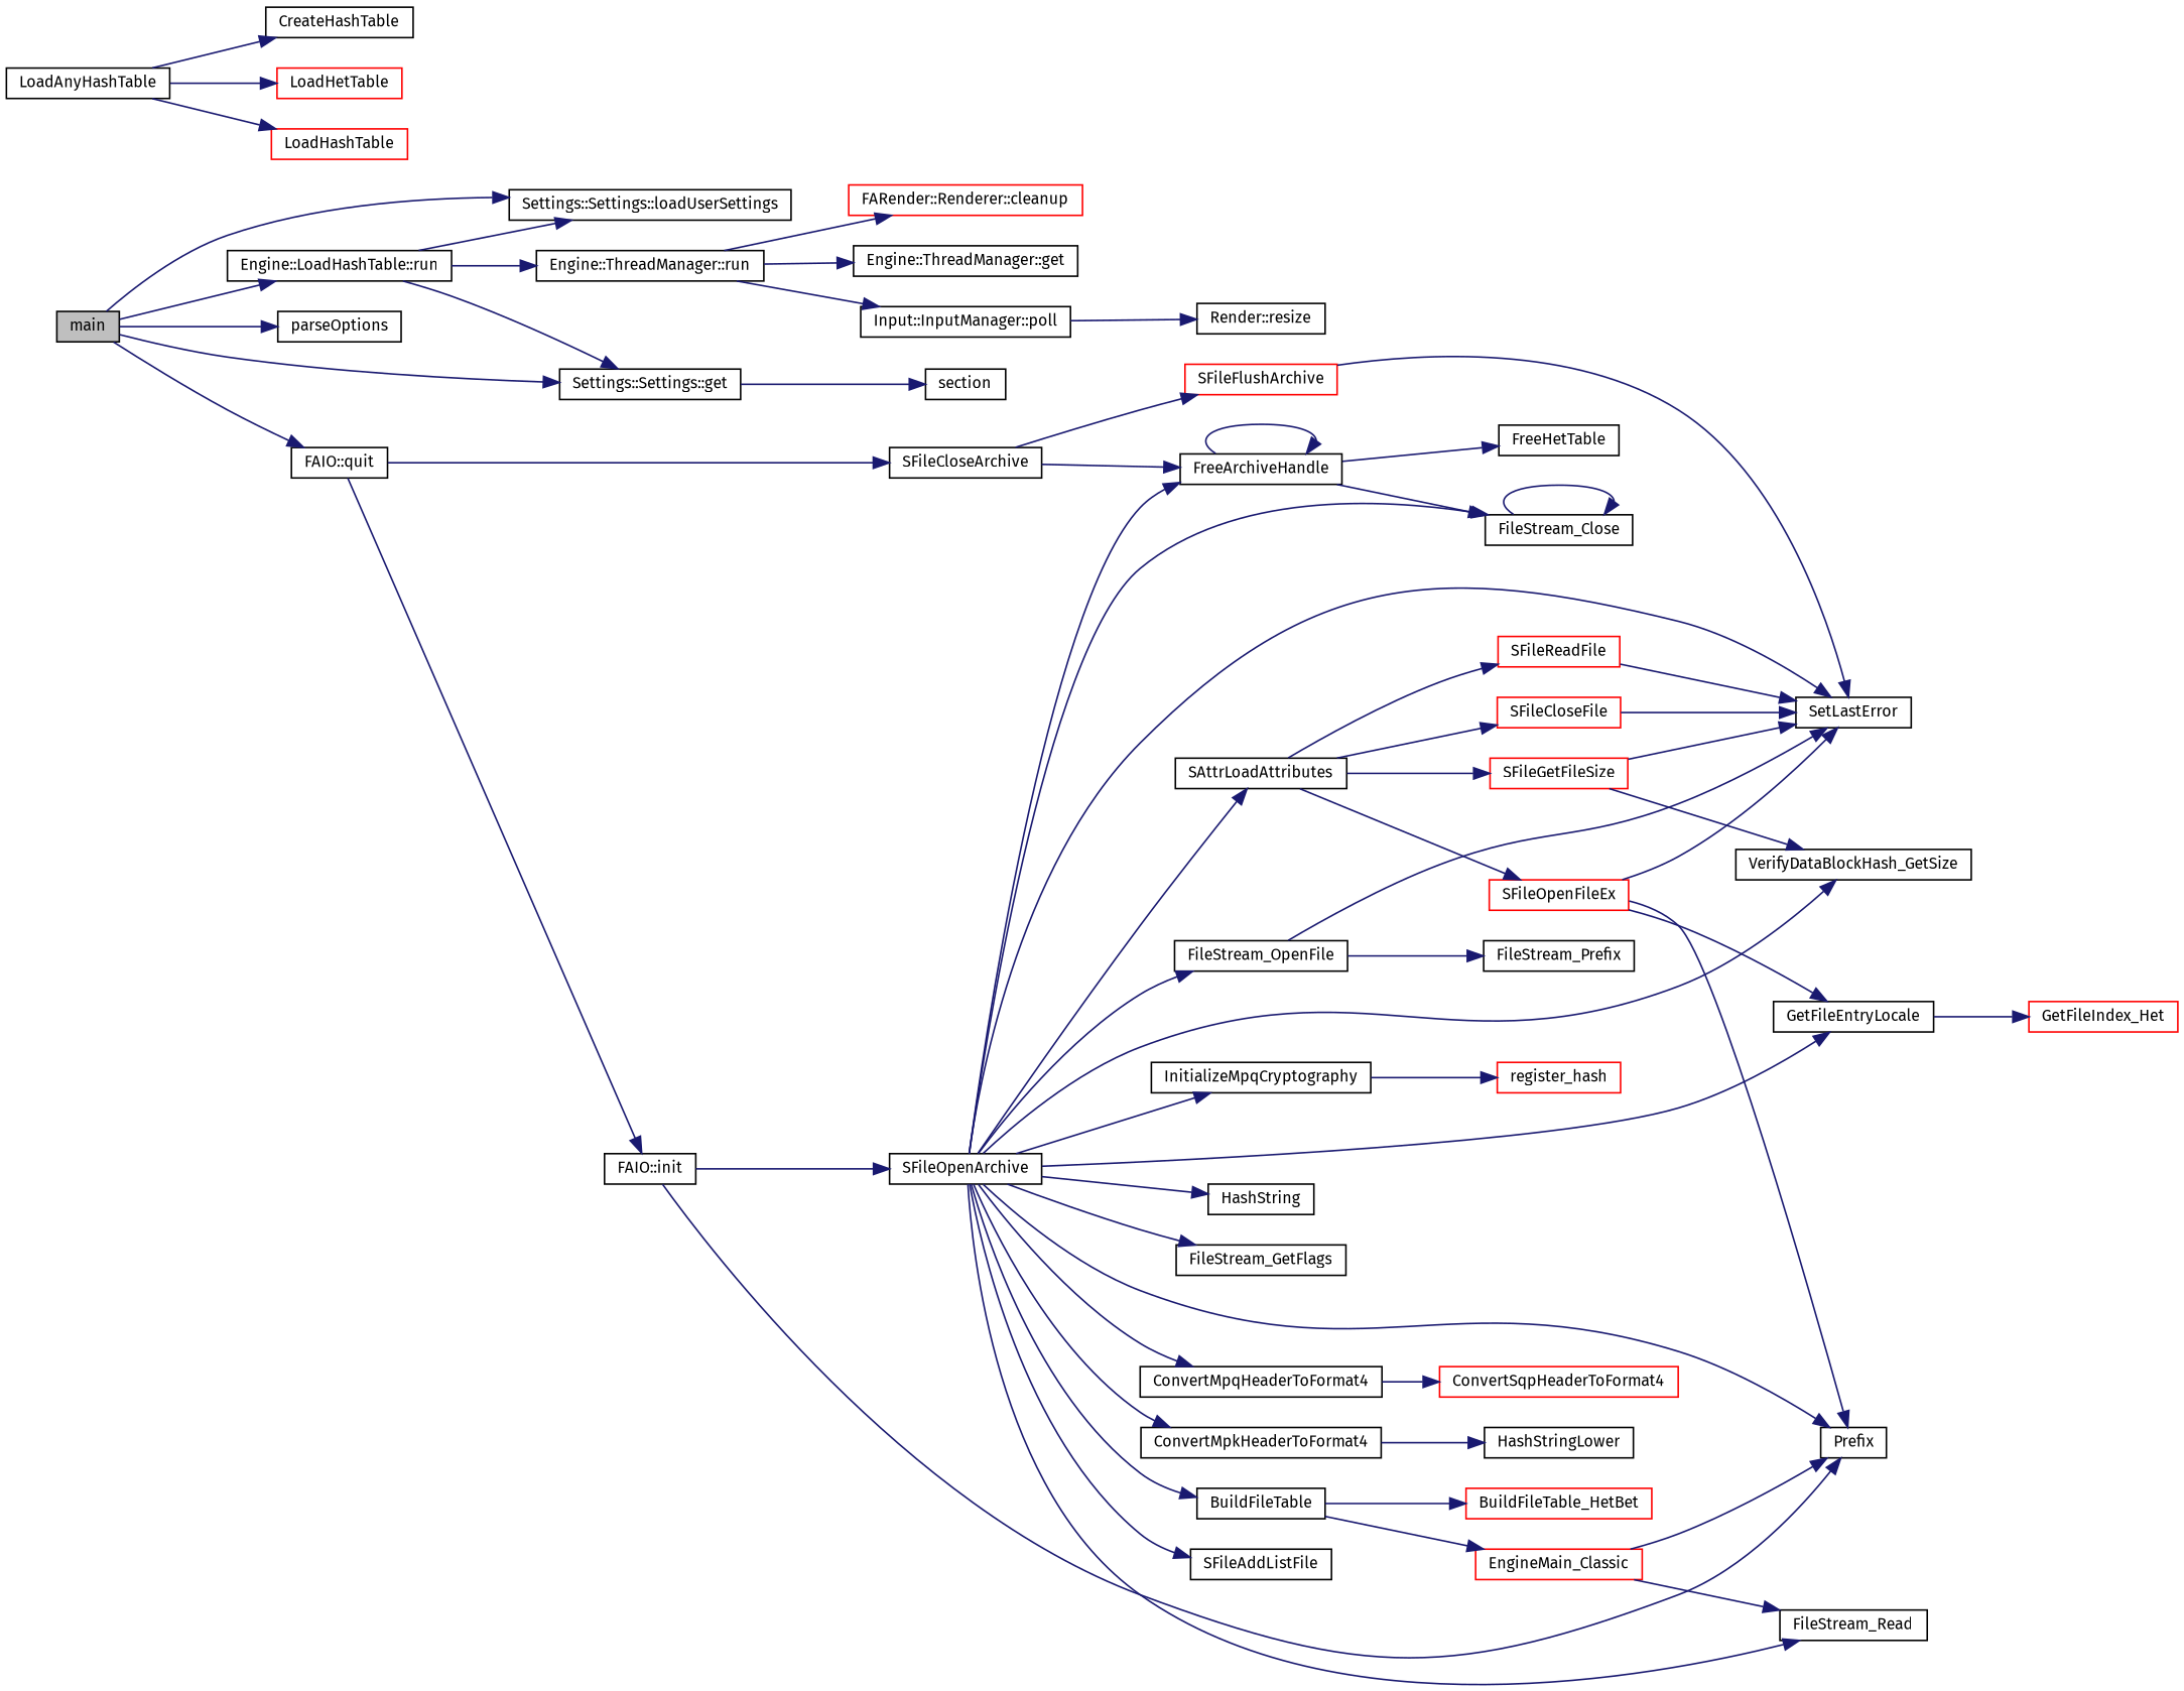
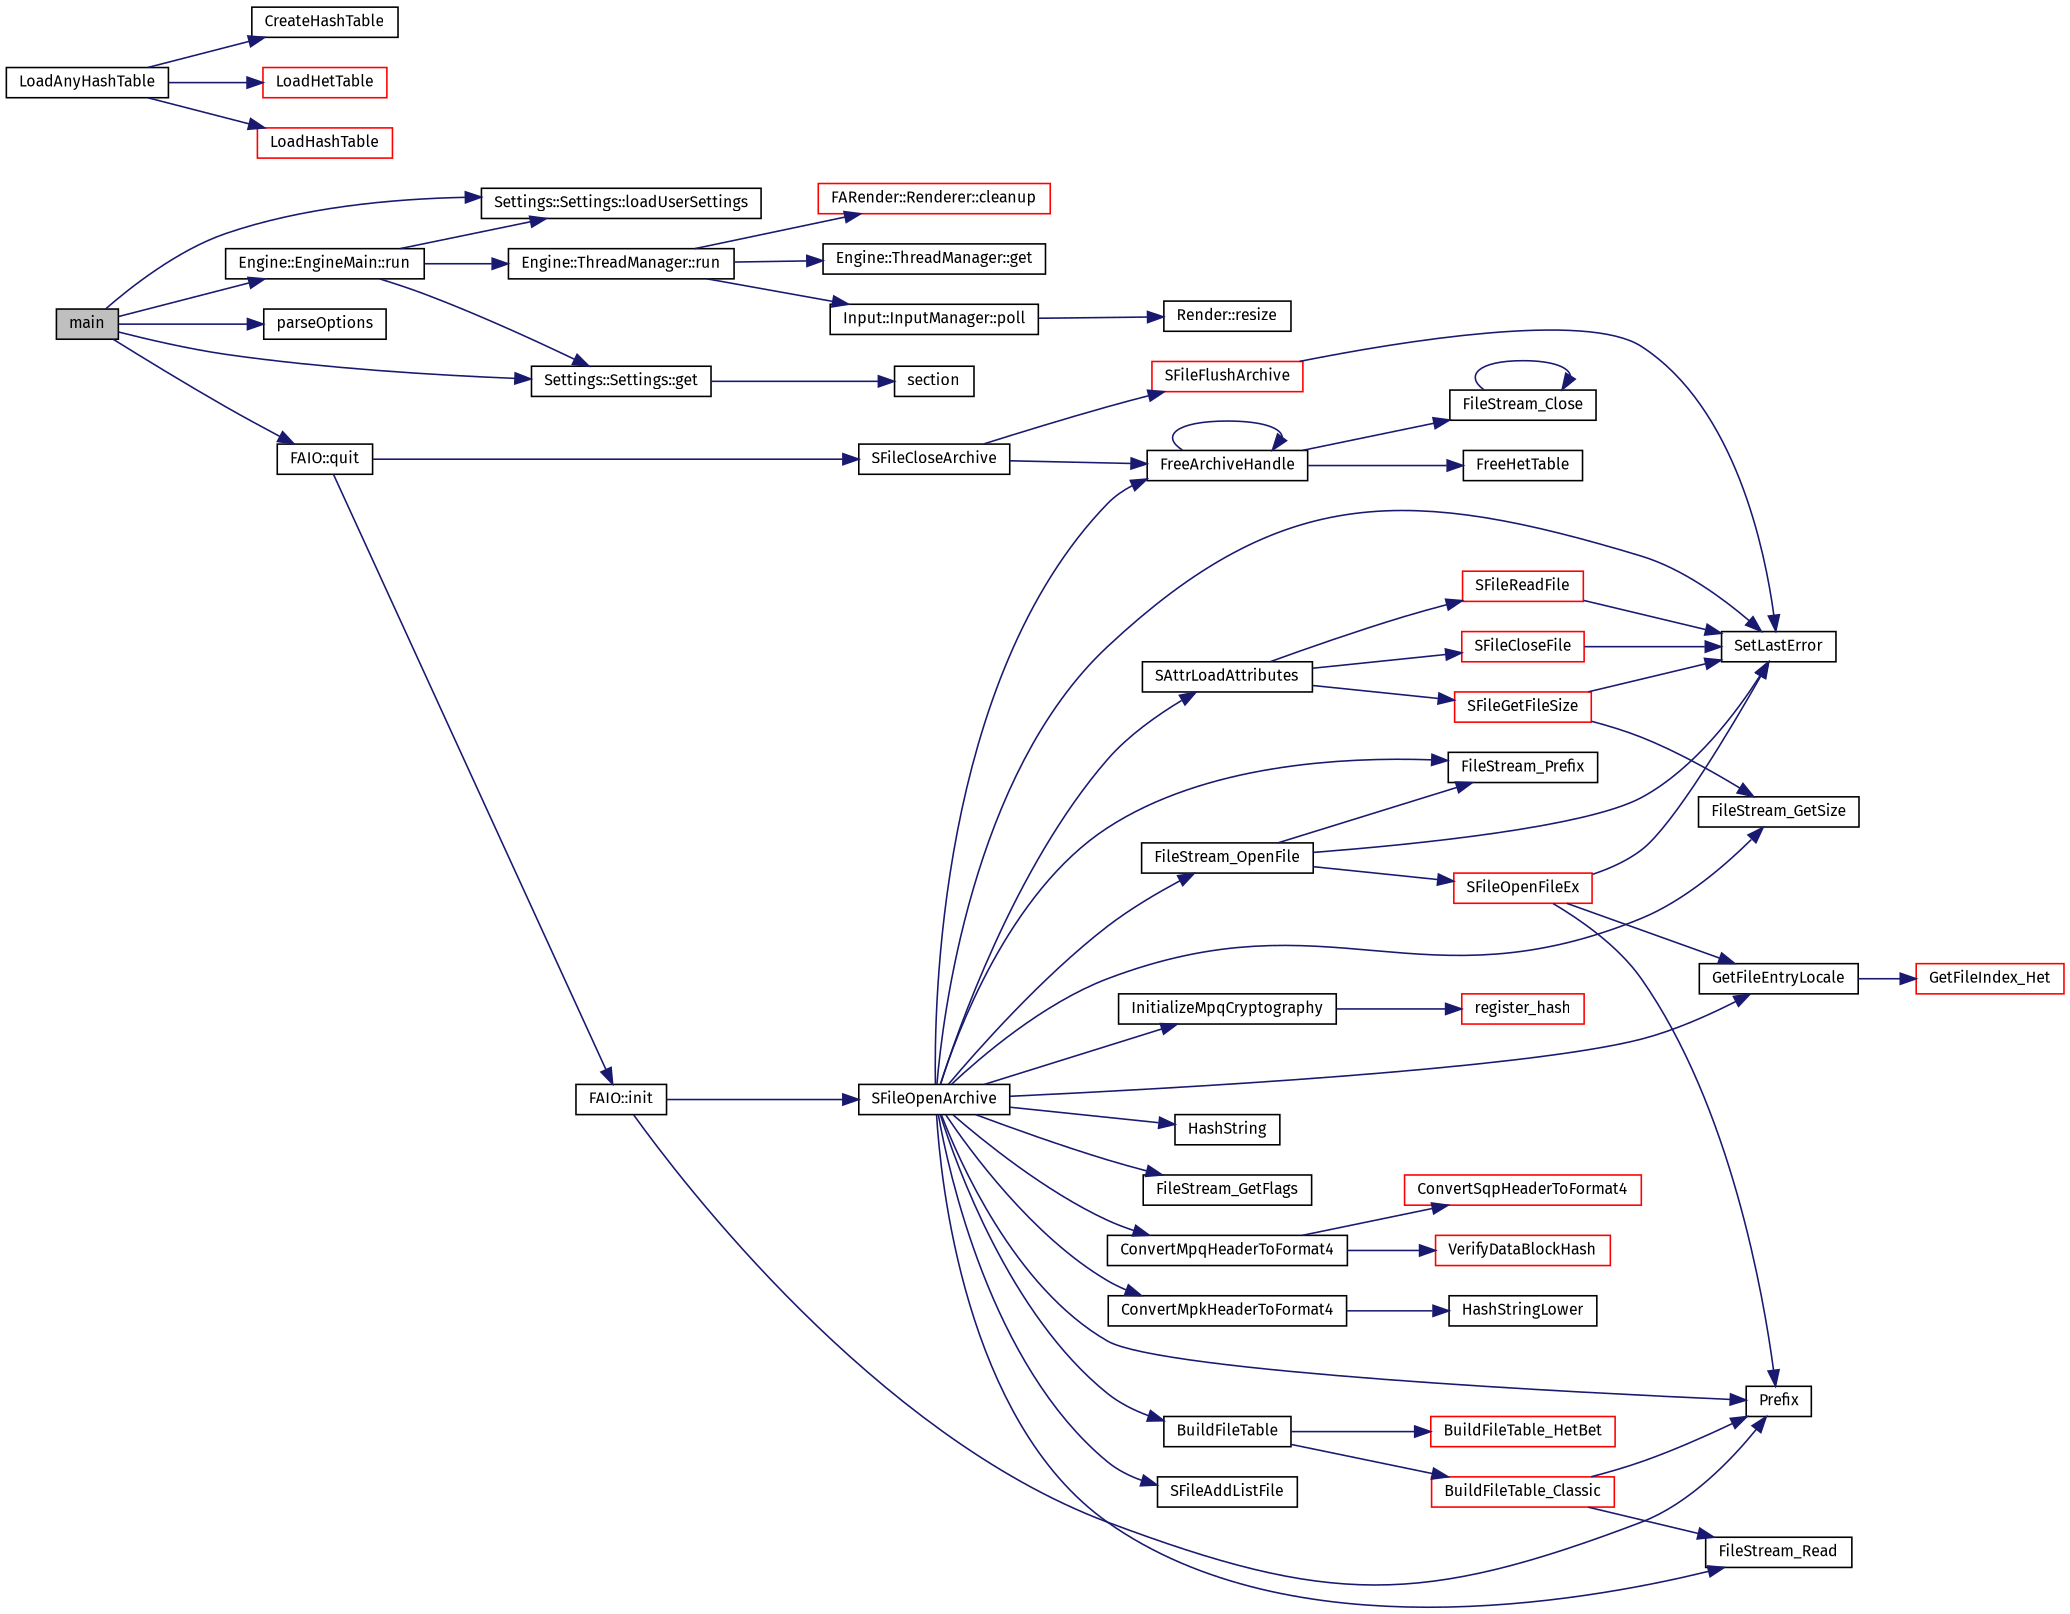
  digraph {
    fontname="Fira Sans"
    rankdir=LR
    node [color=black fillcolor=white fontname="Fira Sans" fontsize=10 shape=record style=filled]
    edge [color=midnightblue fontname="Fira Sans" fontsize=10 labelfontname=Helvetica labelfontsize=10 style=solid]
    n1 [fillcolor=grey75 fontcolor=black height=0.2 label=main width=0.4]
    n2 [height=0.2 label="Settings::Settings::loadUserSettings" width=0.4]
    n3 [height=0.2 label="Settings::Settings::get" width=0.4]
    n4 [height=0.2 label=parseOptions width=0.4]
-   n5 [height=0.2 label="Engine::LoadHashTable::run" width=0.4]
+   n5 [height=0.2 label="Engine::EngineMain::run" width=0.4]
    n6 [height=0.2 label="FAIO::quit" width=0.4]
    n7 [height=0.2 label="FAIO::init" width=0.4]
    n8 [height=0.2 label=SFileOpenArchive width=0.4]
    n9 [height=0.2 label=Prefix width=0.4]
    n10 [height=0.2 label=section width=0.4]
    n11 [height=0.2 label="Engine::ThreadManager::run" width=0.4]
    n12 [height=0.2 label=SFileCloseArchive width=0.4]
    n13 [height=0.2 label=InitializeMpqCryptography width=0.4]
    n14 [height=0.2 label=FileStream_OpenFile width=0.4]
    n15 [height=0.2 label=SetLastError width=0.4]
-   n16 [height=0.2 label=VerifyDataBlockHash_GetSize width=0.4]
+   n16 [height=0.2 label=FileStream_GetSize width=0.4]
    n17 [height=0.2 label=HashString width=0.4]
    n18 [height=0.2 label=FileStream_GetFlags width=0.4]
    n19 [height=0.2 label=FileStream_Read width=0.4]
    n20 [height=0.2 label=ConvertMpqHeaderToFormat4 width=0.4]
    n21 [height=0.2 label=ConvertMpkHeaderToFormat4 width=0.4]
    n22 [height=0.2 label=BuildFileTable width=0.4]
    n23 [height=0.2 label=GetFileEntryLocale width=0.4]
    n24 [height=0.2 label=SFileAddListFile width=0.4]
    n25 [height=0.2 label=SAttrLoadAttributes width=0.4]
    n26 [height=0.2 label=FileStream_Close width=0.4]
    n27 [height=0.2 label=FreeArchiveHandle width=0.4]
    n28 [color=red height=0.2 label=register_hash width=0.4]
    n29 [height=0.2 label=FileStream_Prefix width=0.4]
+   n30 [color=red height=0.2 label=VerifyDataBlockHash width=0.4]
    n31 [color=red height=0.2 label=ConvertSqpHeaderToFormat4 width=0.4]
    n32 [height=0.2 label=HashStringLower width=0.4]
    n33 [height=0.2 label=LoadAnyHashTable width=0.4]
    n34 [height=0.2 label=CreateHashTable width=0.4]
    n35 [color=red height=0.2 label=LoadHetTable width=0.4]
    n36 [color=red height=0.2 label=LoadHashTable width=0.4]
    n37 [color=red height=0.2 label=BuildFileTable_HetBet width=0.4]
-   n38 [color=red height=0.2 label=EngineMain_Classic width=0.4]
+   n38 [color=red height=0.2 label=BuildFileTable_Classic width=0.4]
    n39 [color=red height=0.2 label=GetFileIndex_Het width=0.4]
    n40 [color=red height=0.2 label=SFileOpenFileEx width=0.4]
    n41 [color=red height=0.2 label=SFileGetFileSize width=0.4]
    n42 [color=red height=0.2 label=SFileReadFile width=0.4]
    n43 [color=red height=0.2 label=SFileCloseFile width=0.4]
    n44 [height=0.2 label=FreeHetTable width=0.4]
    n45 [height=0.2 label="Engine::ThreadManager::get" width=0.4]
    n46 [height=0.2 label="Input::InputManager::poll" width=0.4]
    n47 [color=red height=0.2 label="FARender::Renderer::cleanup" width=0.4]
    n48 [height=0.2 label="Render::resize" width=0.4]
    n49 [color=red height=0.2 label=SFileFlushArchive width=0.4]
    n1 -> n2
    n1 -> n3
    n1 -> n4
    n1 -> n5
    n1 -> n6
    n3 -> n10
    n5 -> n2
    n5 -> n3
    n5 -> n11
    n6 -> n7
    n6 -> n12
    n7 -> n8
    n7 -> n9
    n8 -> n9
    n8 -> n13
    n8 -> n14
    n8 -> n15
    n8 -> n16
    n8 -> n17
    n8 -> n18
    n8 -> n19
    n8 -> n20
    n8 -> n21
    n8 -> n22
    n8 -> n23
    n8 -> n24
    n8 -> n25
-   n8 -> n26
+   n8 -> n29
    n8 -> n27
    n11 -> n45
    n11 -> n46
    n11 -> n47
    n12 -> n27
    n12 -> n49
    n13 -> n28
    n14 -> n15
    n14 -> n29
+   n20 -> n30
    n20 -> n31
    n21 -> n32
    n22 -> n37
    n22 -> n38
    n23 -> n39
-   n25 -> n40
+   n14 -> n40
    n25 -> n41
    n25 -> n42
    n25 -> n43
    n26 -> n26
    n27 -> n26
    n27 -> n27
    n27 -> n44
    n33 -> n34
    n33 -> n35
    n33 -> n36
    n38 -> n9
    n38 -> n19
    n40 -> n9
    n40 -> n15
    n40 -> n23
    n41 -> n15
    n41 -> n16
    n42 -> n15
    n43 -> n15
    n46 -> n48
    n49 -> n15
  }
